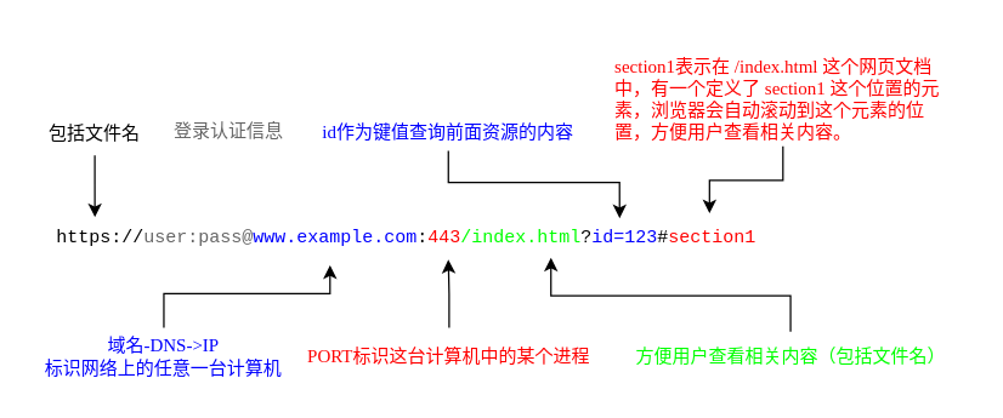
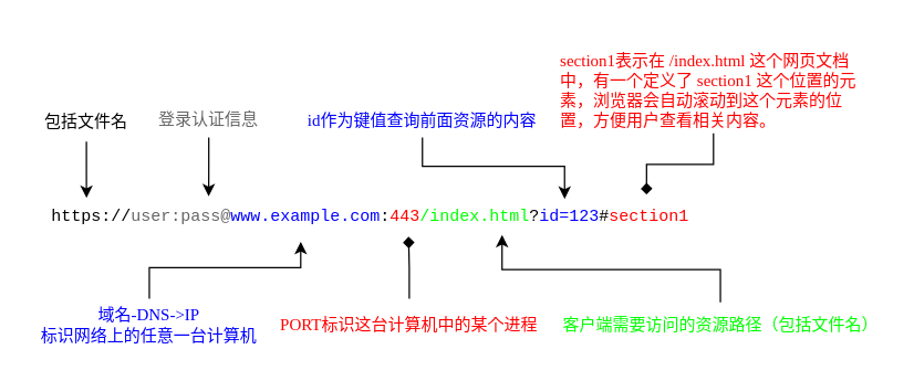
  <mxCell id="0" />
  <mxCell id="1" parent="0" />
  <mxCell id="2" value="&lt;font face=&quot;Courier New&quot;&gt;https://&lt;font color=&quot;#666666&quot;&gt;user:pass@&lt;/font&gt;&lt;font color=&quot;#0000ff&quot;&gt;www.example.com&lt;/font&gt;:&lt;font color=&quot;#ff0000&quot;&gt;443&lt;/font&gt;&lt;font color=&quot;#00ff00&quot;&gt;/index.html&lt;/font&gt;?&lt;font color=&quot;#0000ff&quot;&gt;id=123&lt;/font&gt;#&lt;font color=&quot;#ff0000&quot;&gt;section1&lt;/font&gt;&lt;/font&gt;" style="text;html=1;strokeColor=none;fillColor=none;align=left;verticalAlign=middle;whiteSpace=wrap;rounded=0;" vertex="1" parent="1"><mxGeometry x="35" y="141" width="520" height="30" as="geometry" /></mxCell>
  <mxCell id="3" style="edgeStyle=orthogonalEdgeStyle;rounded=0;orthogonalLoop=1;jettySize=auto;html=1;entryX=0.35;entryY=1.123;entryDx=0;entryDy=0;entryPerimeter=0;" edge="1" parent="1" source="4" target="2"><mxGeometry relative="1" as="geometry" /></mxCell>
  <mxCell id="4" value="&lt;font&gt;&lt;font color=&quot;#0000ff&quot;&gt;域名-DNS-&amp;gt;IP&lt;br&gt;标识网络上的任意一台计算机&lt;/font&gt;&lt;br&gt;&lt;/font&gt;" style="text;html=1;strokeColor=none;fillColor=none;align=center;verticalAlign=middle;whiteSpace=wrap;rounded=0;fontFamily=等线;" vertex="1" parent="1"><mxGeometry x="20" y="216" width="175" height="38" as="geometry" /></mxCell>
- <mxCell id="5" style="edgeStyle=orthogonalEdgeStyle;rounded=0;orthogonalLoop=1;jettySize=auto;html=1;" edge="1" parent="1" source="6" target="2"><mxGeometry relative="1" as="geometry" /></mxCell>
+ <mxCell id="5" style="edgeStyle=orthogonalEdgeStyle;rounded=0;orthogonalLoop=1;jettySize=auto;html=1;endArrow=diamond;" edge="1" parent="1" source="6" target="2"><mxGeometry relative="1" as="geometry" /></mxCell>
  <mxCell id="6" value="&lt;font color=&quot;#ff0000&quot;&gt;PORT标识这台计算机中的某个进程&lt;/font&gt;" style="text;html=1;strokeColor=none;fillColor=none;align=center;verticalAlign=middle;whiteSpace=wrap;rounded=0;fontFamily=等线;" vertex="1" parent="1"><mxGeometry x="201" y="216" width="189" height="38" as="geometry" /></mxCell>
  <mxCell id="7" style="edgeStyle=orthogonalEdgeStyle;rounded=0;orthogonalLoop=1;jettySize=auto;html=1;entryX=0.63;entryY=0.955;entryDx=0;entryDy=0;entryPerimeter=0;" edge="1" parent="1" source="8" target="2"><mxGeometry relative="1" as="geometry" /></mxCell>
- <mxCell id="8" value="&lt;font color=&quot;#00ff00&quot;&gt;方便用户查看相关内容（包括文件名）&lt;/font&gt;" style="text;html=1;strokeColor=none;fillColor=none;align=center;verticalAlign=middle;whiteSpace=wrap;rounded=0;fontFamily=等线;" vertex="1" parent="1"><mxGeometry x="402.5" y="218.5" width="236" height="33" as="geometry" /></mxCell>
- <mxCell id="9" style="edgeStyle=orthogonalEdgeStyle;rounded=0;orthogonalLoop=1;jettySize=auto;html=1;fontFamily=等线;entryX=0.831;entryY=-0.02;entryDx=0;entryDy=0;entryPerimeter=0;" edge="1" parent="1" source="10" target="2"><mxGeometry relative="1" as="geometry"><mxPoint x="418" y="144" as="targetPoint" /></mxGeometry></mxCell>
+ <mxCell id="8" value="&lt;font color=&quot;#00ff00&quot;&gt;客户端需要访问的资源路径（包括文件名）&lt;/font&gt;" style="text;html=1;strokeColor=none;fillColor=none;align=center;verticalAlign=middle;whiteSpace=wrap;rounded=0;fontFamily=等线;" vertex="1" parent="1"><mxGeometry x="402.5" y="218.5" width="236" height="33" as="geometry" /></mxCell>
+ <mxCell id="9" style="edgeStyle=orthogonalEdgeStyle;rounded=0;orthogonalLoop=1;jettySize=auto;html=1;fontFamily=等线;entryX=0.831;entryY=-0.02;entryDx=0;entryDy=0;entryPerimeter=0;endArrow=diamond;" edge="1" parent="1" source="10" target="2"><mxGeometry relative="1" as="geometry"><mxPoint x="418" y="144" as="targetPoint" /></mxGeometry></mxCell>
  <mxCell id="10" value="&lt;div&gt;&lt;font color=&quot;#ff0000&quot;&gt;&lt;br&gt;&lt;/font&gt;&lt;/div&gt;&lt;div&gt;&lt;font color=&quot;#ff0000&quot;&gt;section1表示在 /index.html 这个网页文档中，有一个定义了 section1 这个位置的元素，浏览器会自动滚动到这个元素的位置，方便用户查看相关内容。&lt;/font&gt;&lt;/div&gt;" style="text;html=1;strokeColor=none;fillColor=none;align=left;verticalAlign=middle;whiteSpace=wrap;rounded=0;fontFamily=等线;" vertex="1" parent="1"><mxGeometry x="403" y="20" width="225" height="76" as="geometry" /></mxCell>
  <mxCell id="11" style="edgeStyle=orthogonalEdgeStyle;rounded=0;orthogonalLoop=1;jettySize=auto;html=1;entryX=0.717;entryY=0.087;entryDx=0;entryDy=0;entryPerimeter=0;" edge="1" parent="1" source="12" target="2"><mxGeometry relative="1" as="geometry" /></mxCell>
- <mxCell id="12" value="&lt;font&gt;&lt;font color=&quot;#0000ff&quot;&gt;id作为键值查询前面资源的内容&lt;/font&gt;&lt;br&gt;&lt;/font&gt;" style="text;html=1;strokeColor=none;fillColor=none;align=center;verticalAlign=middle;whiteSpace=wrap;rounded=0;fontFamily=等线;" vertex="1" parent="1"><mxGeometry x="206" y="74" width="178" height="25" as="geometry" /></mxCell>
+ <mxCell id="12" value="&lt;font&gt;&lt;font color=&quot;#0000ff&quot;&gt;id作为键值查询前面资源的内容&lt;/font&gt;&lt;br&gt;&lt;/font&gt;" style="text;html=1;strokeColor=none;fillColor=none;align=center;verticalAlign=middle;whiteSpace=wrap;rounded=0;fontFamily=等线;" vertex="1" parent="1"><mxGeometry x="216" y="74" width="178" height="25" as="geometry" /></mxCell>
  <mxCell id="13" style="edgeStyle=orthogonalEdgeStyle;rounded=0;orthogonalLoop=1;jettySize=auto;html=1;entryX=0.052;entryY=0.063;entryDx=0;entryDy=0;entryPerimeter=0;fontFamily=等线;" edge="1" parent="1" source="14" target="2"><mxGeometry relative="1" as="geometry" /></mxCell>
  <mxCell id="14" value="&lt;font&gt;包括文件名&lt;br&gt;&lt;/font&gt;" style="text;html=1;strokeColor=none;fillColor=none;align=center;verticalAlign=middle;whiteSpace=wrap;rounded=0;fontFamily=等线;" vertex="1" parent="1"><mxGeometry x="23" y="74" width="78" height="28" as="geometry" /></mxCell>
+ <mxCell id="15" style="edgeStyle=orthogonalEdgeStyle;rounded=0;orthogonalLoop=1;jettySize=auto;html=1;entryX=0.222;entryY=0.026;entryDx=0;entryDy=0;entryPerimeter=0;" edge="1" parent="1" source="16" target="2"><mxGeometry relative="1" as="geometry" /></mxCell>
  <mxCell id="16" value="&lt;font color=&quot;#666666&quot;&gt;登录认证信息&lt;/font&gt;" style="text;html=1;strokeColor=none;fillColor=none;align=center;verticalAlign=middle;whiteSpace=wrap;rounded=0;fontFamily=等线;" vertex="1" parent="1"><mxGeometry x="105" y="72" width="91" height="27" as="geometry" /></mxCell>
